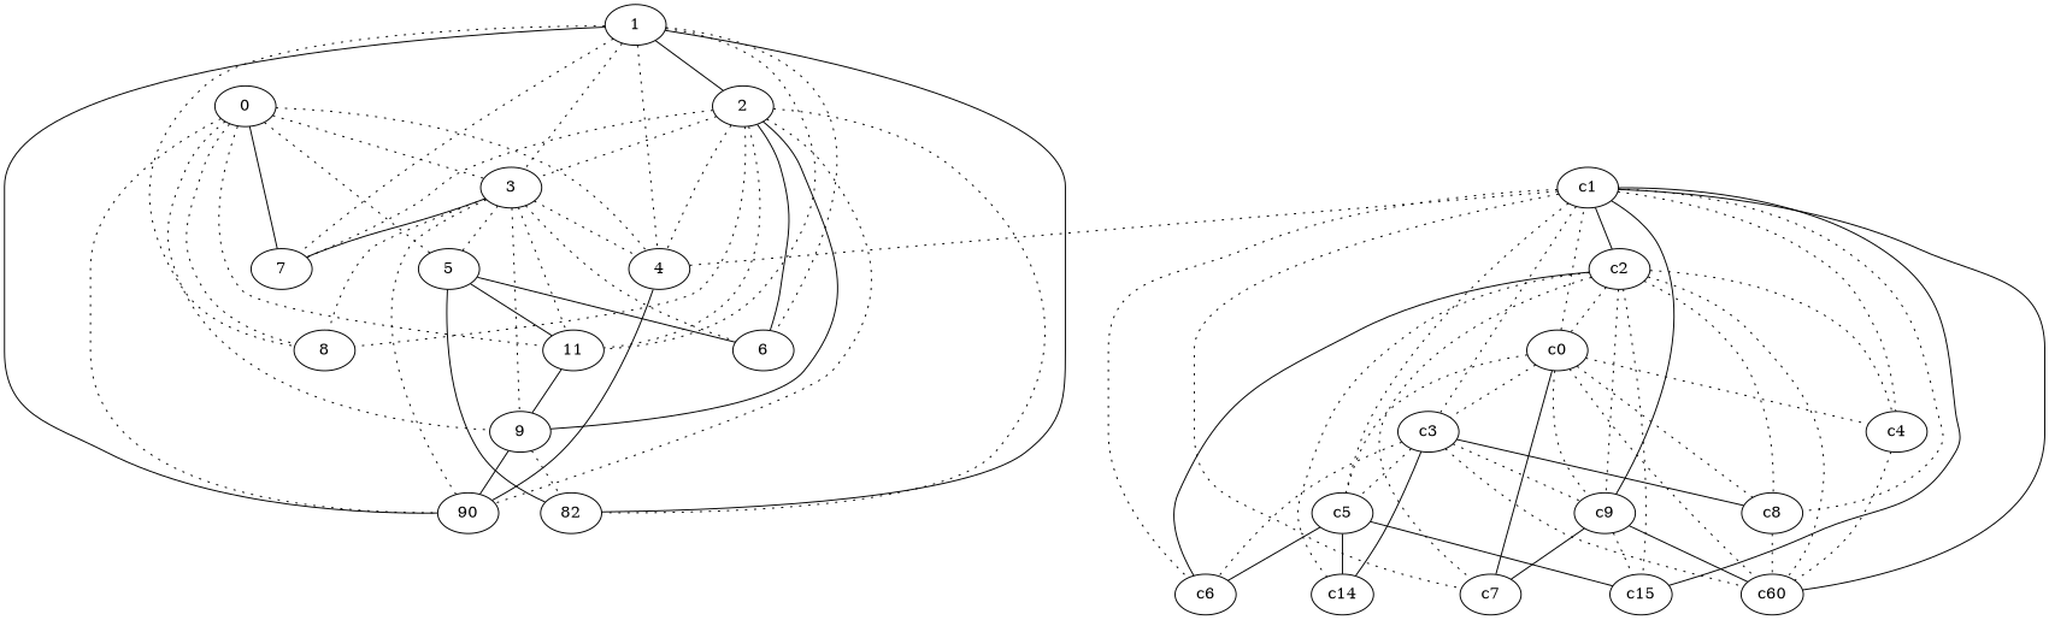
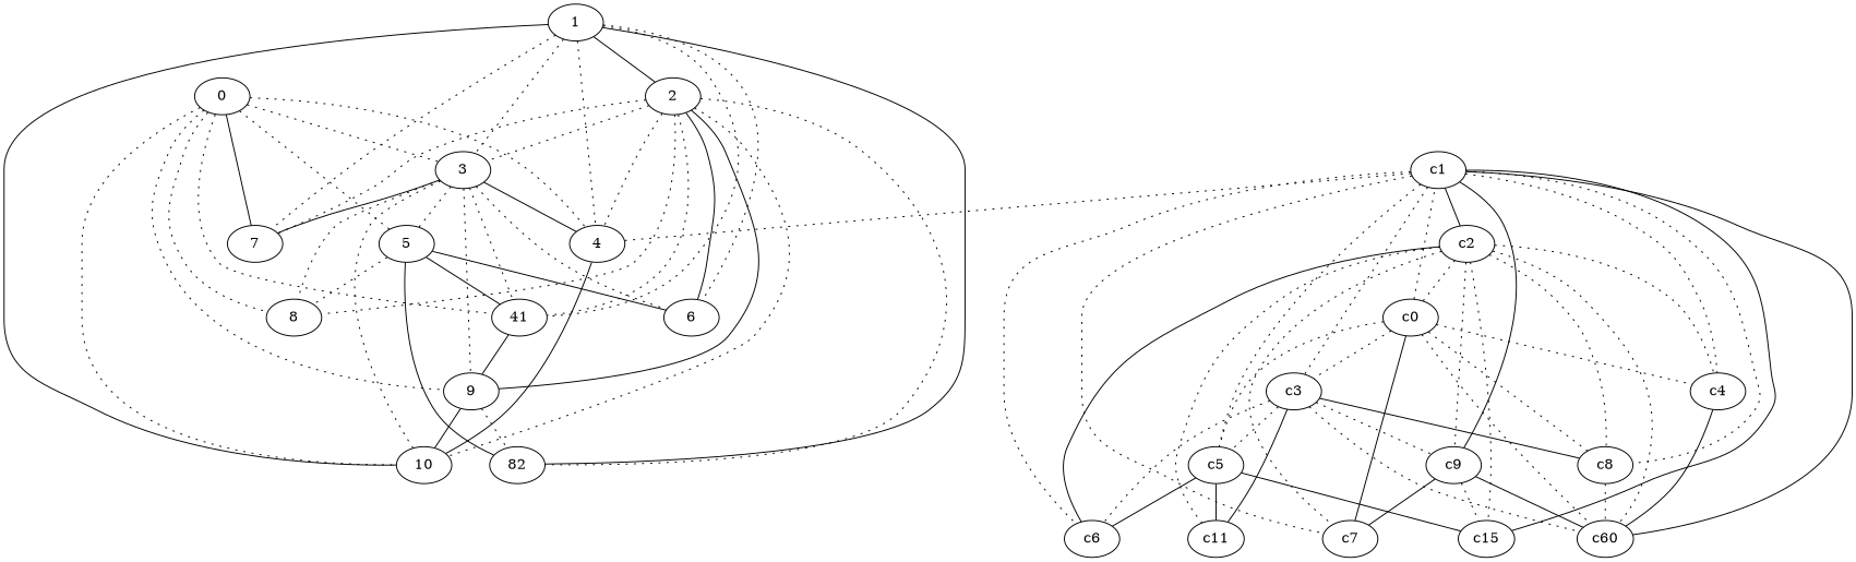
  graph {
    fontname="DejaVu Serif"
    node [fontname="DejaVu Serif"]
    edge [fontname="DejaVu Serif" style=dotted]
    n1 [label=0]
    n2 [label=3]
    n3 [label=4]
    n4 [label=5]
    n5 [label=7]
    n6 [label=8]
    n7 [label=9]
-   n8 [label=90]
-   n9 [label=11]
+   n8 [label=10]
+   n9 [label=41]
    n10 [label=1]
    n11 [label=2]
    n12 [label=6]
    n13 [label=82]
    c0
    c1
    c3
    c4
    c5
    c7
    c8
    c9
    n22 [label=c60]
    c2
    c6
    n25 [label=c15]
-   c11 [label=c14]
+   c11
    n1 -- n2
    n1 -- n3
    n1 -- n4
    n1 -- n5 [style=""]
    n1 -- n6
    n1 -- n7
    n1 -- n8
    n1 -- n9
-   n2 -- n3
+   n2 -- n3 [style=""]
    n2 -- n4
    n2 -- n5 [style=""]
    n2 -- n6
    n2 -- n7
    n2 -- n8
    n2 -- n9
    n2 -- n12
    n3 -- n8 [style=""]
    n4 -- n9 [style=""]
    n4 -- n12 [style=""]
    n4 -- n13 [style=""]
    n7 -- n8 [style=""]
    n7 -- n13
    n9 -- n7 [style=""]
    n10 -- n2
    n10 -- n3
    n10 -- n5
-   n10 -- n6
+   n4 -- n6
    n10 -- n8 [style=""]
    n10 -- n9
    n10 -- n11 [style=""]
    n10 -- n12
    n10 -- n13 [style=""]
    n11 -- n2
    n11 -- n3
    n11 -- n5
    n11 -- n6
    n11 -- n7 [style=solid]
    n11 -- n8
    n11 -- n9
    n11 -- n12 [style=""]
    n11 -- n13
    c0 -- c1
    c0 -- c3
    c0 -- c4
    c0 -- c5
    c0 -- c7 [style=""]
    c0 -- c8
-   c0 -- c9
    c0 -- n22
    c1 -- n3
    c1 -- c3
    c1 -- c4
    c1 -- c5
    c1 -- c7
    c1 -- c8
    c1 -- c9 [style=""]
    c1 -- n22 [style=""]
    c1 -- c2 [style=""]
    c1 -- c6
    c1 -- n25 [style=""]
    c3 -- c5
    c3 -- c8 [style=""]
    c3 -- c9
    c3 -- n22
    c3 -- c6
    c3 -- c11 [style=solid]
-   c4 -- n22
+   c4 -- n22 [style=""]
    c5 -- c6 [style=""]
    c5 -- n25 [style=""]
    c5 -- c11 [style=""]
    c8 -- n22
    c9 -- c7 [style=""]
    c9 -- n22 [style=""]
    c9 -- n25
    c2 -- c0
    c2 -- c4
    c2 -- c7
    c2 -- c8
    c2 -- c9
    c2 -- n22
    c2 -- c6 [style=""]
    c2 -- n25
    c2 -- c11
  }
